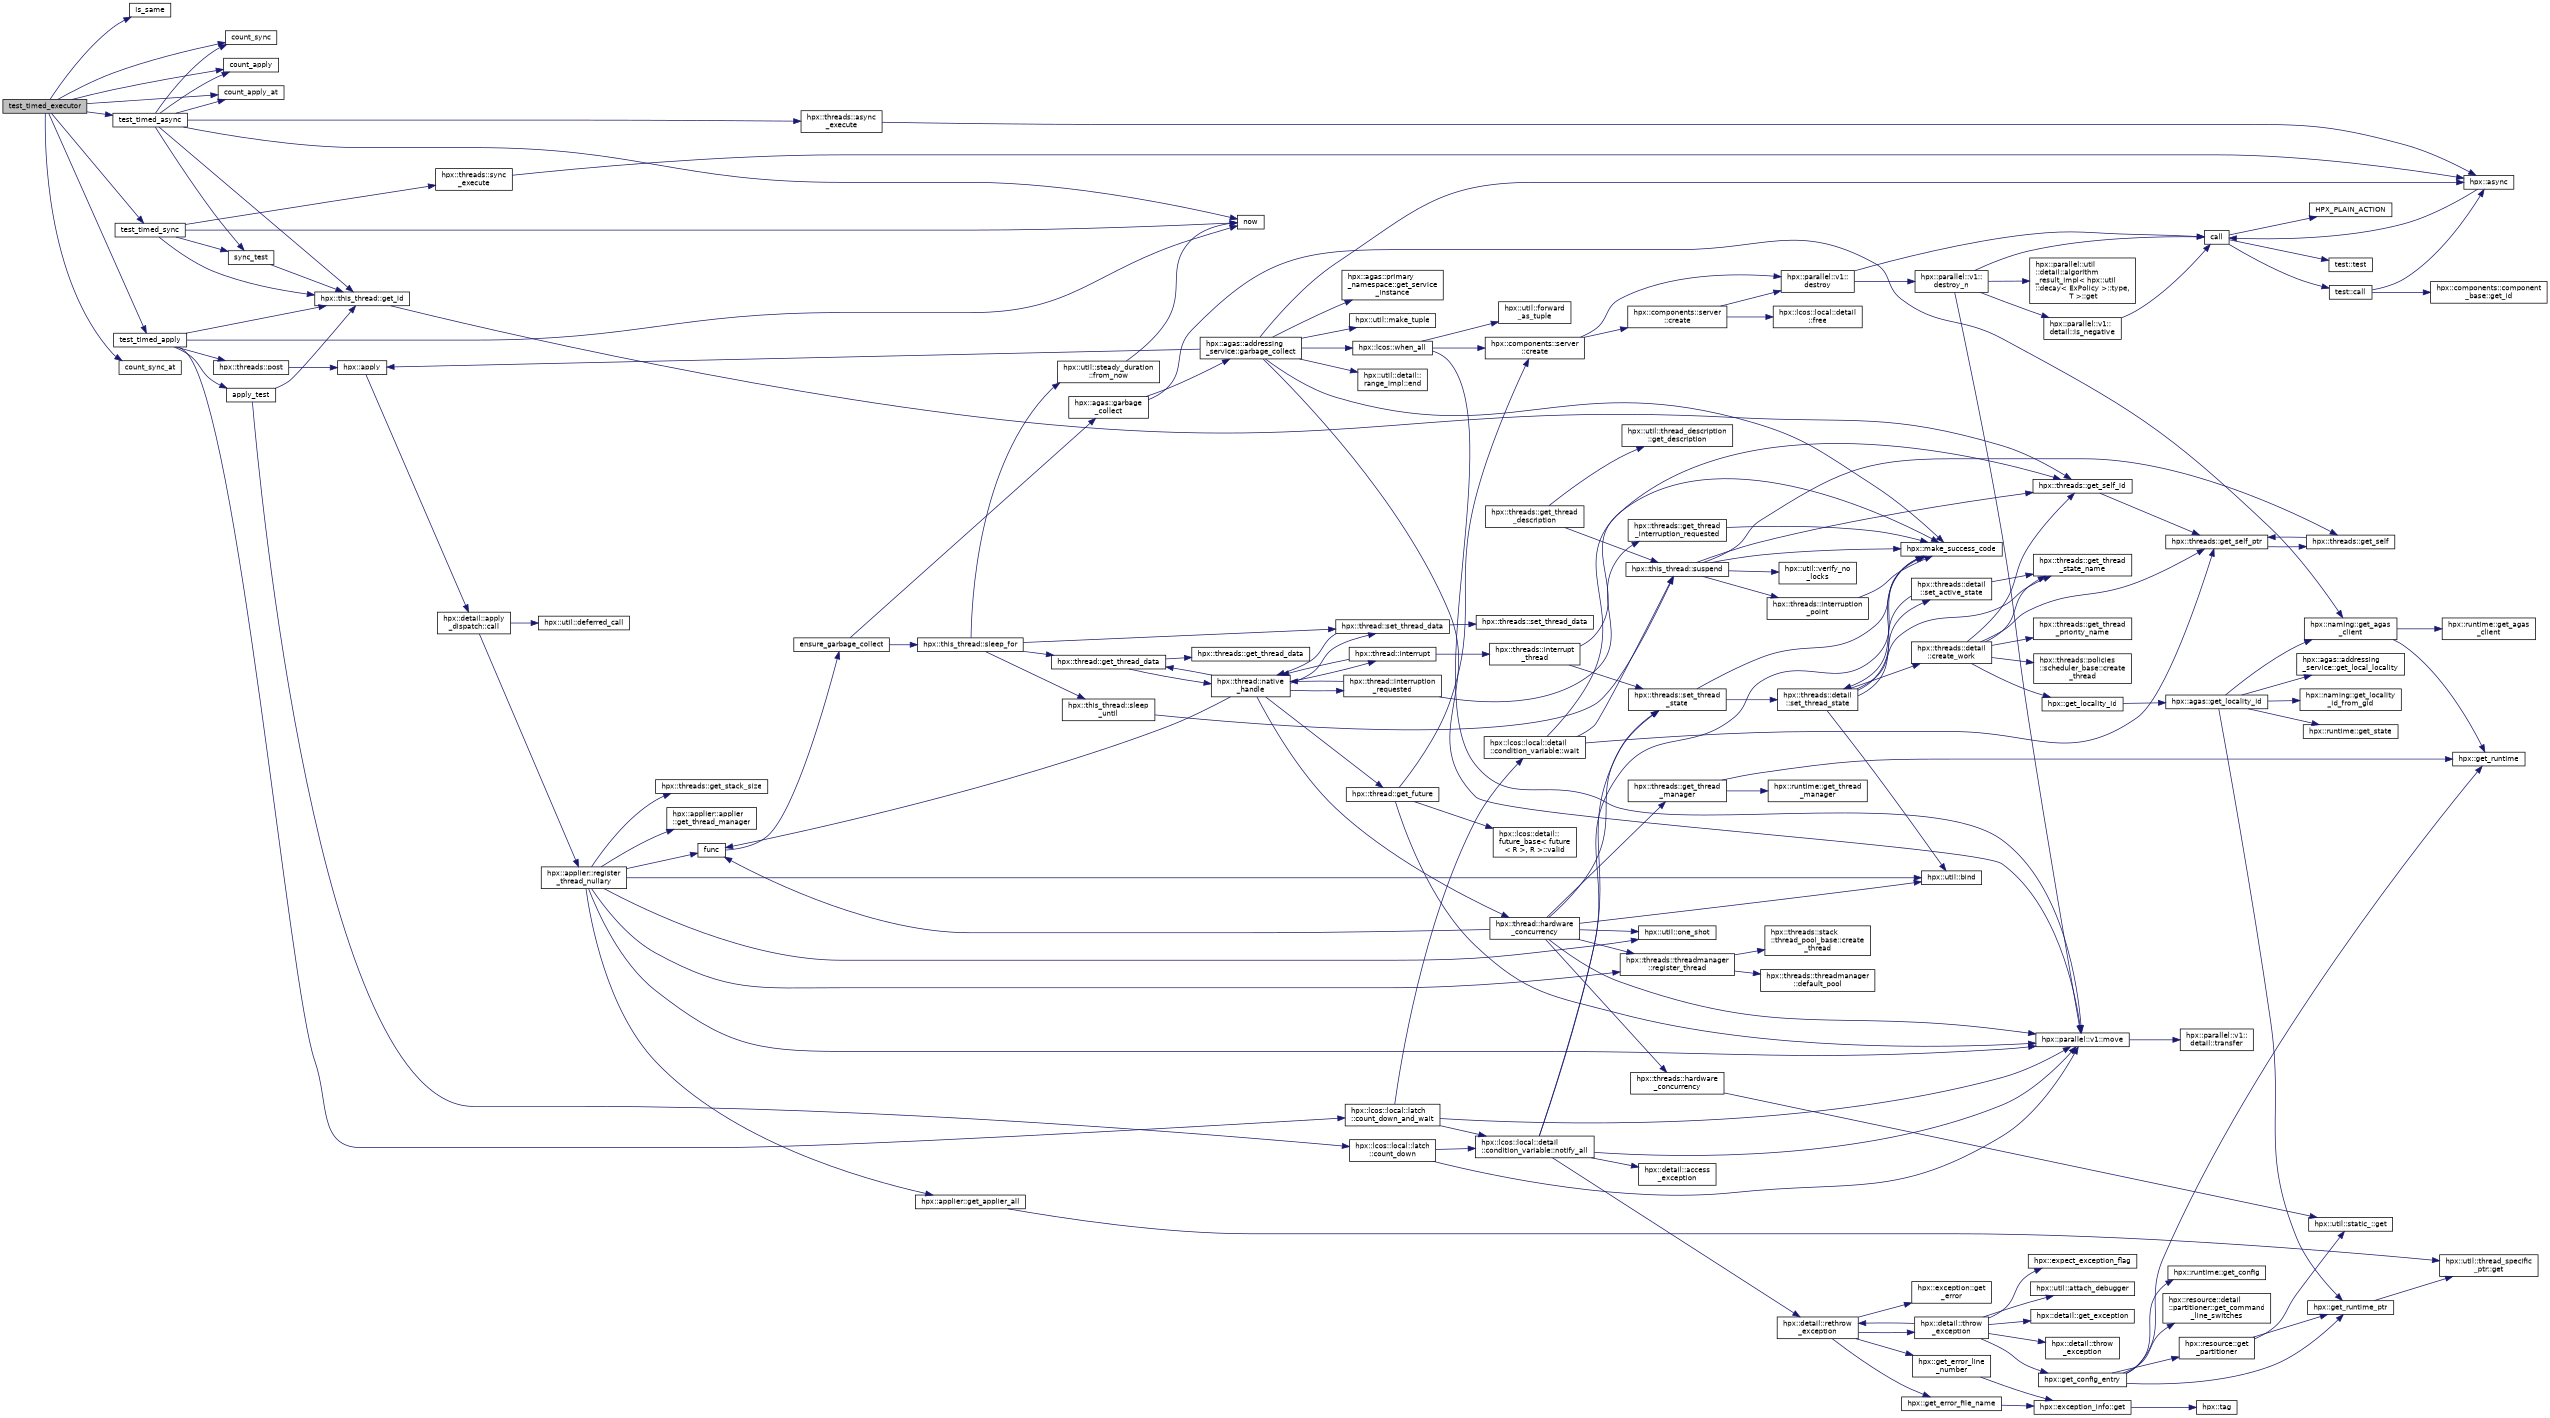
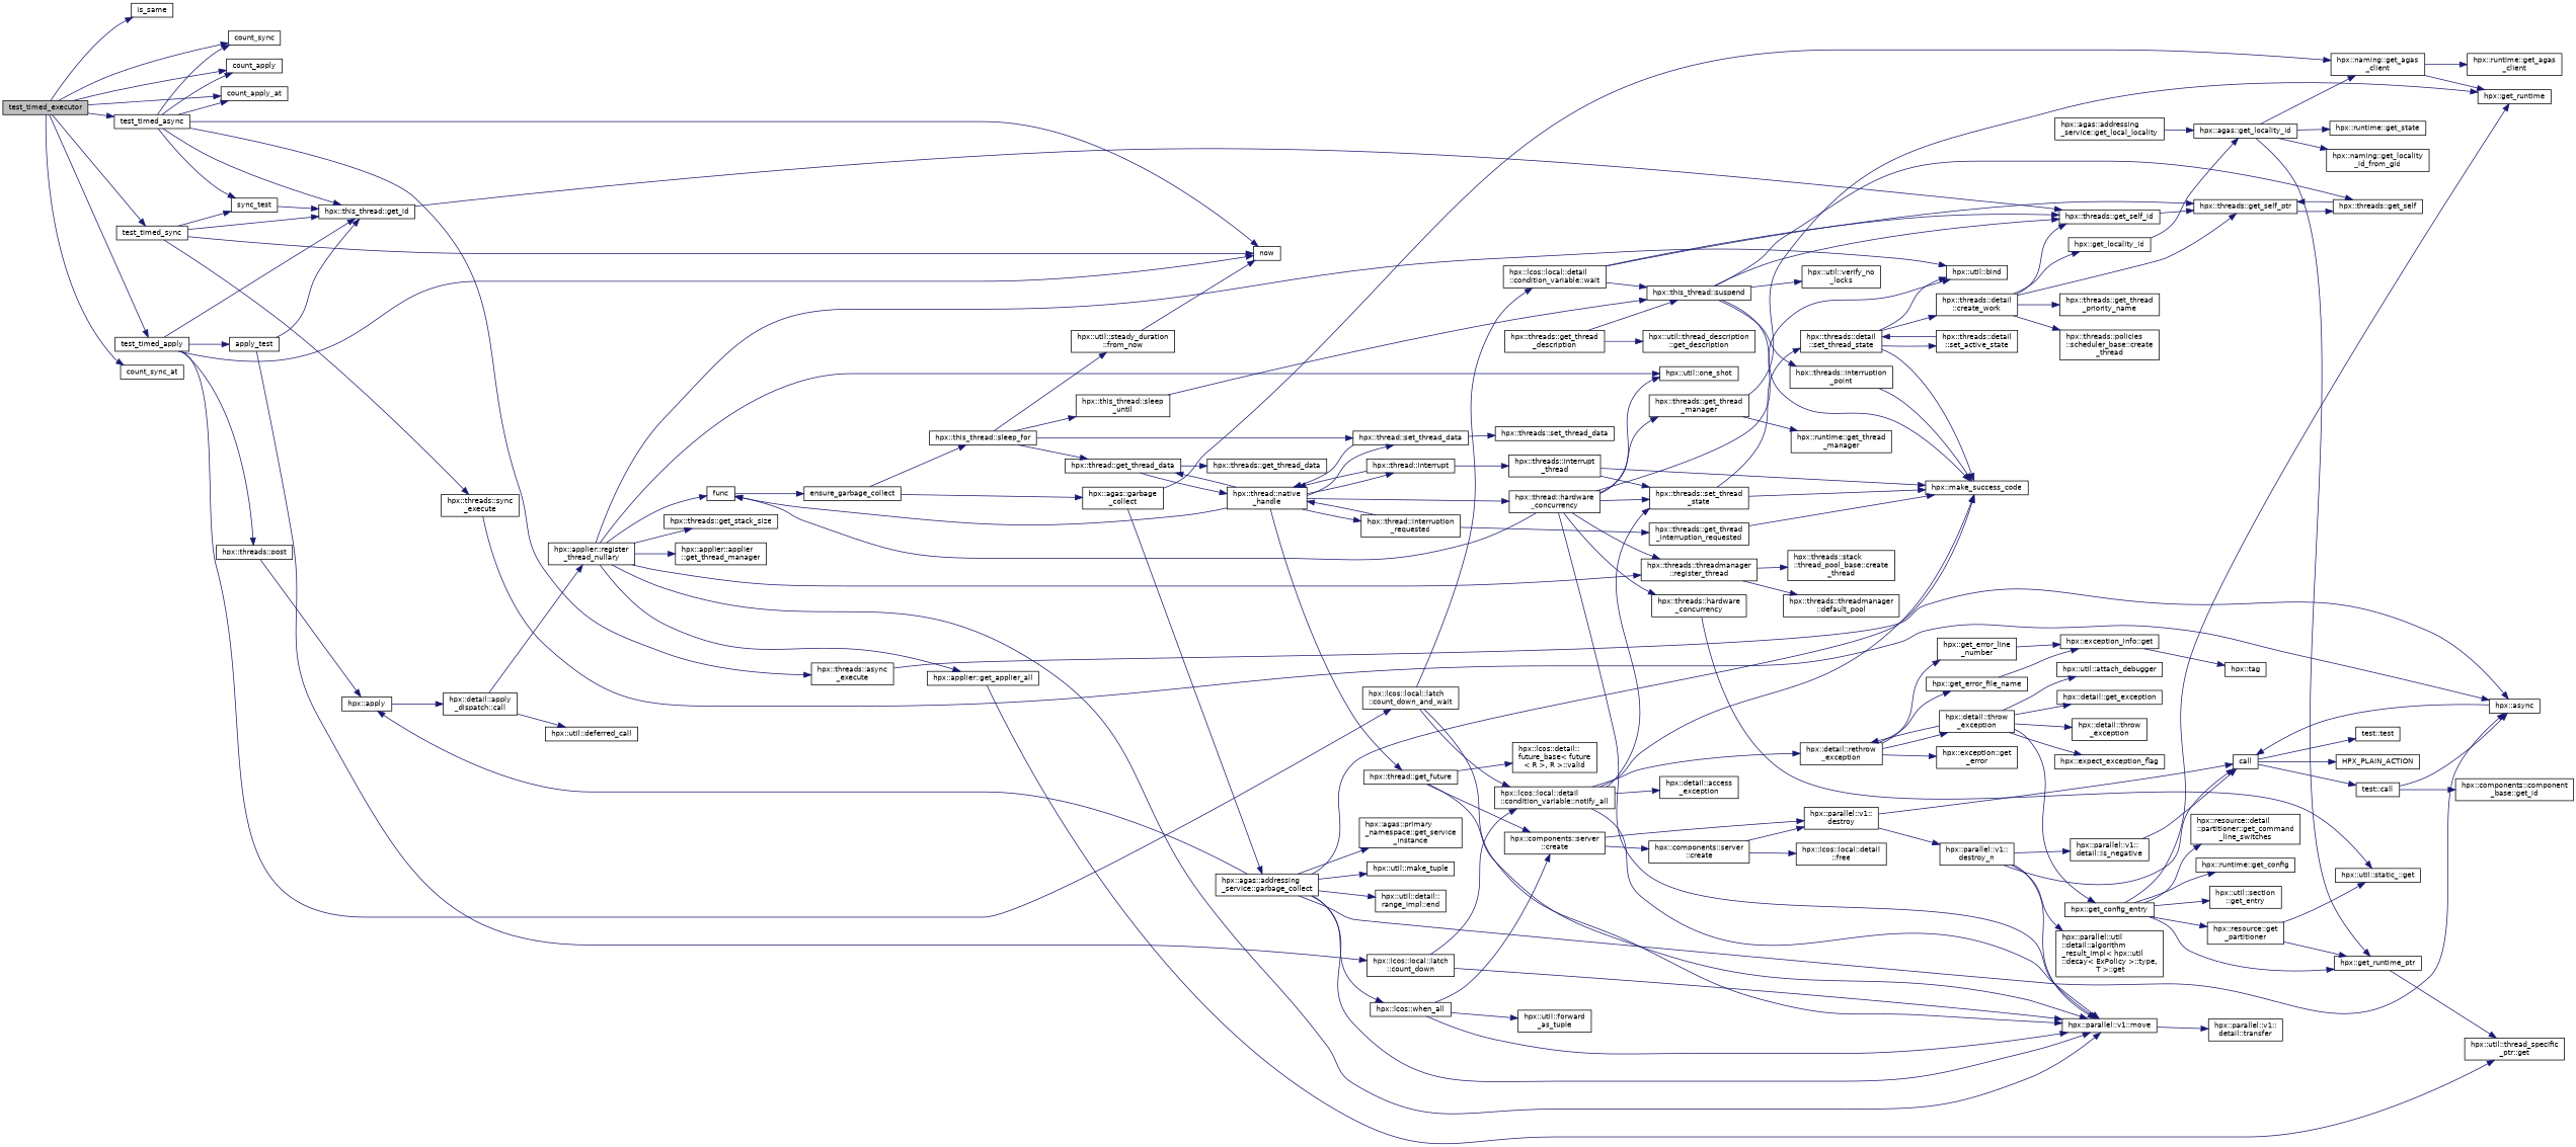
  digraph {
    rankdir=LR
    node [color=black fillcolor=white fontname=Helvetica fontsize=10 shape=record style=filled]
    edge [color=midnightblue fontname=Helvetica fontsize=10 labelfontname=Helvetica labelfontsize=10 style=solid]
    n1 [fillcolor=grey75 fontcolor=black height=0.2 label=test_timed_executor width=0.4]
    n2 [height=0.2 label=is_same width=0.4]
    n3 [height=0.2 label=count_sync width=0.4]
    n4 [height=0.2 label=count_apply width=0.4]
    n5 [height=0.2 label=count_sync_at width=0.4]
    n6 [height=0.2 label=count_apply_at width=0.4]
    n7 [height=0.2 label=test_timed_apply width=0.4]
    n8 [height=0.2 label=test_timed_sync width=0.4]
    n9 [height=0.2 label=test_timed_async width=0.4]
    n10 [height=0.2 label="hpx::threads::post" width=0.4]
    n11 [height=0.2 label=now width=0.4]
    n12 [height=0.2 label=apply_test width=0.4]
    n13 [height=0.2 label="hpx::this_thread::get_id" width=0.4]
    n14 [height=0.2 label="hpx::lcos::local::latch\l::count_down_and_wait" width=0.4]
    n15 [height=0.2 label="hpx::threads::sync\l_execute" width=0.4]
    n16 [height=0.2 label=sync_test width=0.4]
    n17 [height=0.2 label="hpx::threads::async\l_execute" width=0.4]
    n18 [height=0.2 label="hpx::apply" width=0.4]
    n19 [height=0.2 label="hpx::lcos::local::latch\l::count_down" width=0.4]
    n20 [height=0.2 label="hpx::threads::get_self_id" width=0.4]
    n21 [height=0.2 label="hpx::parallel::v1::move" width=0.4]
    n22 [height=0.2 label="hpx::lcos::local::detail\l::condition_variable::notify_all" width=0.4]
    n23 [height=0.2 label="hpx::lcos::local::detail\l::condition_variable::wait" width=0.4]
    n24 [height=0.2 label="hpx::detail::apply\l_dispatch::call" width=0.4]
    n25 [height=0.2 label="hpx::applier::register\l_thread_nullary" width=0.4]
    n26 [height=0.2 label="hpx::util::deferred_call" width=0.4]
    n27 [height=0.2 label="hpx::applier::get_applier_all" width=0.4]
    n28 [height=0.2 label=func width=0.4]
    n29 [height=0.2 label="hpx::util::bind" width=0.4]
    n30 [height=0.2 label="hpx::util::one_shot" width=0.4]
    n31 [height=0.2 label="hpx::threads::threadmanager\l::register_thread" width=0.4]
    n32 [height=0.2 label="hpx::threads::get_stack_size" width=0.4]
    n33 [height=0.2 label="hpx::applier::applier\l::get_thread_manager" width=0.4]
    n34 [height=0.2 label="hpx::util::thread_specific\l_ptr::get" width=0.4]
    n35 [height=0.2 label=ensure_garbage_collect width=0.4]
    n36 [height=0.2 label="hpx::parallel::v1::\ldetail::transfer" width=0.4]
    n37 [height=0.2 label="hpx::threads::threadmanager\l::default_pool" width=0.4]
    n38 [height=0.2 label="hpx::threads::stack\l::thread_pool_base::create\l_thread" width=0.4]
    n39 [height=0.2 label="hpx::this_thread::sleep_for" width=0.4]
    n40 [height=0.2 label="hpx::agas::garbage\l_collect" width=0.4]
    n41 [height=0.2 label="hpx::this_thread::sleep\l_until" width=0.4]
    n42 [height=0.2 label="hpx::util::steady_duration\l::from_now" width=0.4]
    n43 [height=0.2 label="hpx::thread::get_thread_data" width=0.4]
    n44 [height=0.2 label="hpx::thread::set_thread_data" width=0.4]
    n45 [height=0.2 label="hpx::naming::get_agas\l_client" width=0.4]
    n46 [height=0.2 label="hpx::agas::addressing\l_service::garbage_collect" width=0.4]
    n47 [height=0.2 label="hpx::this_thread::suspend" width=0.4]
    n48 [height=0.2 label="hpx::threads::get_thread_data" width=0.4]
    n49 [height=0.2 label="hpx::thread::native\l_handle" width=0.4]
    n50 [height=0.2 label="hpx::threads::set_thread_data" width=0.4]
    n51 [height=0.2 label="hpx::threads::get_self" width=0.4]
    n52 [height=0.2 label="hpx::threads::interruption\l_point" width=0.4]
    n53 [height=0.2 label="hpx::make_success_code" width=0.4]
    n54 [height=0.2 label="hpx::util::verify_no\l_locks" width=0.4]
    n55 [height=0.2 label="hpx::threads::get_self_ptr" width=0.4]
    n56 [height=0.2 label="hpx::threads::get_thread\l_description" width=0.4]
    n57 [height=0.2 label="hpx::util::thread_description\l::get_description" width=0.4]
    n58 [height=0.2 label="hpx::thread::hardware\l_concurrency" width=0.4]
    n59 [height=0.2 label="hpx::thread::interrupt" width=0.4]
    n60 [height=0.2 label="hpx::thread::interruption\l_requested" width=0.4]
    n61 [height=0.2 label="hpx::thread::get_future" width=0.4]
    n62 [height=0.2 label="hpx::threads::hardware\l_concurrency" width=0.4]
    n63 [height=0.2 label="hpx::threads::get_thread\l_manager" width=0.4]
    n64 [height=0.2 label="hpx::threads::set_thread\l_state" width=0.4]
    n65 [height=0.2 label="hpx::threads::interrupt\l_thread" width=0.4]
    n66 [height=0.2 label="hpx::threads::get_thread\l_interruption_requested" width=0.4]
    n67 [height=0.2 label="hpx::lcos::detail::\lfuture_base\< future\l\< R \>, R \>::valid" width=0.4]
    n68 [height=0.2 label="hpx::components::server\l::create" width=0.4]
    n69 [height=0.2 label="hpx::util::static_::get" width=0.4]
    n70 [height=0.2 label="hpx::get_runtime" width=0.4]
    n71 [height=0.2 label="hpx::runtime::get_thread\l_manager" width=0.4]
    n72 [height=0.2 label="hpx::threads::detail\l::set_thread_state" width=0.4]
-   n73 [height=0.2 label="hpx::threads::get_thread\l_state_name" width=0.4]
    n74 [height=0.2 label="hpx::threads::detail\l::set_active_state" width=0.4]
    n75 [height=0.2 label="hpx::threads::detail\l::create_work" width=0.4]
    n76 [height=0.2 label="hpx::threads::get_thread\l_priority_name" width=0.4]
    n77 [height=0.2 label="hpx::get_locality_id" width=0.4]
    n78 [height=0.2 label="hpx::threads::policies\l::scheduler_base::create\l_thread" width=0.4]
    n79 [height=0.2 label="hpx::agas::get_locality_id" width=0.4]
    n80 [height=0.2 label="hpx::get_runtime_ptr" width=0.4]
    n81 [height=0.2 label="hpx::runtime::get_state" width=0.4]
    n82 [height=0.2 label="hpx::agas::addressing\l_service::get_local_locality" width=0.4]
    n83 [height=0.2 label="hpx::naming::get_locality\l_id_from_gid" width=0.4]
    n84 [height=0.2 label="hpx::runtime::get_agas\l_client" width=0.4]
    n85 [height=0.2 label="hpx::components::server\l::create" width=0.4]
    n86 [height=0.2 label="hpx::parallel::v1::\ldestroy" width=0.4]
    n87 [height=0.2 label="hpx::lcos::local::detail\l::free" width=0.4]
    n88 [height=0.2 label=call width=0.4]
    n89 [height=0.2 label="hpx::parallel::v1::\ldestroy_n" width=0.4]
    n90 [height=0.2 label="test::test" width=0.4]
    n91 [height=0.2 label=HPX_PLAIN_ACTION width=0.4]
    n92 [height=0.2 label="test::call" width=0.4]
    n93 [height=0.2 label="hpx::parallel::v1::\ldetail::is_negative" width=0.4]
    n94 [height=0.2 label="hpx::parallel::util\l::detail::algorithm\l_result_impl\< hpx::util\l::decay\< ExPolicy \>::type,\l T \>::get" width=0.4]
    n95 [height=0.2 label="hpx::async" width=0.4]
    n96 [height=0.2 label="hpx::components::component\l_base::get_id" width=0.4]
    n97 [height=0.2 label="hpx::agas::primary\l_namespace::get_service\l_instance" width=0.4]
    n98 [height=0.2 label="hpx::util::make_tuple" width=0.4]
    n99 [height=0.2 label="hpx::util::detail::\lrange_impl::end" width=0.4]
    n100 [height=0.2 label="hpx::lcos::when_all" width=0.4]
    n101 [height=0.2 label="hpx::util::forward\l_as_tuple" width=0.4]
    n102 [height=0.2 label="hpx::detail::rethrow\l_exception" width=0.4]
    n103 [height=0.2 label="hpx::detail::access\l_exception" width=0.4]
    n104 [height=0.2 label="hpx::detail::throw\l_exception" width=0.4]
    n105 [height=0.2 label="hpx::exception::get\l_error" width=0.4]
    n106 [height=0.2 label="hpx::get_error_file_name" width=0.4]
    n107 [height=0.2 label="hpx::get_error_line\l_number" width=0.4]
    n108 [height=0.2 label="hpx::expect_exception_flag" width=0.4]
    n109 [height=0.2 label="hpx::get_config_entry" width=0.4]
    n110 [height=0.2 label="hpx::util::attach_debugger" width=0.4]
    n111 [height=0.2 label="hpx::detail::get_exception" width=0.4]
    n112 [height=0.2 label="hpx::detail::throw\l_exception" width=0.4]
    n113 [height=0.2 label="hpx::exception_info::get" width=0.4]
    n114 [height=0.2 label="hpx::runtime::get_config" width=0.4]
+   n115 [height=0.2 label="hpx::util::section\l::get_entry" width=0.4]
    n116 [height=0.2 label="hpx::resource::get\l_partitioner" width=0.4]
    n117 [height=0.2 label="hpx::resource::detail\l::partitioner::get_command\l_line_switches" width=0.4]
    n118 [height=0.2 label="hpx::tag" width=0.4]
    n1 -> n2
    n1 -> n3
    n1 -> n4
    n1 -> n5
    n1 -> n6
    n1 -> n7
    n1 -> n8
    n1 -> n9
    n7 -> n10
    n7 -> n11
    n7 -> n12
    n7 -> n13
    n7 -> n14
    n8 -> n11
    n8 -> n13
    n8 -> n15
    n8 -> n16
    n9 -> n3
    n9 -> n4
    n9 -> n6
    n9 -> n11
    n9 -> n13
    n9 -> n16
    n9 -> n17
    n10 -> n18
    n12 -> n13
    n12 -> n19
    n13 -> n20
    n14 -> n21
    n14 -> n22
    n14 -> n23
    n15 -> n95
    n16 -> n13
    n17 -> n95
    n18 -> n24
    n19 -> n21
    n19 -> n22
    n20 -> n55
    n21 -> n36
    n22 -> n21
    n22 -> n53
    n22 -> n64
    n22 -> n102
    n22 -> n103
    n23 -> n20
    n23 -> n47
    n23 -> n55
    n24 -> n25
    n24 -> n26
    n25 -> n21
    n25 -> n27
    n25 -> n28
    n25 -> n29
    n25 -> n30
    n25 -> n31
    n25 -> n32
    n25 -> n33
    n27 -> n34
    n28 -> n35
    n31 -> n37
    n31 -> n38
    n35 -> n39
    n35 -> n40
    n39 -> n41
    n39 -> n42
    n39 -> n43
    n39 -> n44
    n40 -> n45
    n40 -> n46
    n41 -> n47
    n42 -> n11
    n43 -> n48
    n43 -> n49
    n44 -> n49
    n44 -> n50
    n45 -> n70
    n45 -> n84
    n46 -> n18
    n46 -> n21
    n46 -> n53
    n46 -> n95
    n46 -> n97
    n46 -> n98
    n46 -> n99
    n46 -> n100
    n47 -> n20
    n47 -> n51
    n47 -> n52
    n47 -> n53
    n47 -> n54
    n49 -> n28
    n49 -> n43
    n49 -> n44
    n49 -> n58
    n49 -> n59
    n49 -> n60
    n49 -> n61
    n51 -> n55
    n52 -> n53
    n55 -> n51
    n56 -> n47
    n56 -> n57
    n58 -> n21
    n58 -> n28
    n58 -> n29
    n58 -> n30
    n58 -> n31
    n58 -> n62
    n58 -> n63
    n58 -> n64
    n59 -> n49
    n59 -> n65
    n60 -> n49
    n60 -> n66
    n61 -> n21
    n61 -> n67
    n61 -> n68
    n62 -> n69
    n63 -> n70
    n63 -> n71
    n64 -> n53
    n64 -> n72
    n65 -> n53
    n65 -> n64
    n66 -> n53
    n68 -> n85
    n68 -> n86
    n72 -> n29
    n72 -> n53
-   n72 -> n73
    n72 -> n74
    n72 -> n75
    n74 -> n72
-   n74 -> n73
    n75 -> n20
    n75 -> n55
-   n75 -> n73
    n75 -> n76
    n75 -> n77
    n75 -> n78
    n77 -> n79
    n79 -> n45
    n79 -> n80
    n79 -> n81
-   n79 -> n82
+   n82 -> n79
    n79 -> n83
    n80 -> n34
    n85 -> n86
    n85 -> n87
    n86 -> n88
    n86 -> n89
    n88 -> n90
    n88 -> n91
    n88 -> n92
    n89 -> n21
    n89 -> n88
    n89 -> n93
    n89 -> n94
    n92 -> n95
    n92 -> n96
    n93 -> n88
    n95 -> n88
    n100 -> n21
    n100 -> n68
    n100 -> n101
    n102 -> n104
    n102 -> n105
    n102 -> n106
    n102 -> n107
    n104 -> n102
    n104 -> n108
    n104 -> n109
    n104 -> n110
    n104 -> n111
    n104 -> n112
    n106 -> n113
    n107 -> n113
    n109 -> n70
    n109 -> n80
    n109 -> n114
+   n109 -> n115
    n109 -> n116
    n109 -> n117
    n113 -> n118
    n116 -> n69
    n116 -> n80
  }
